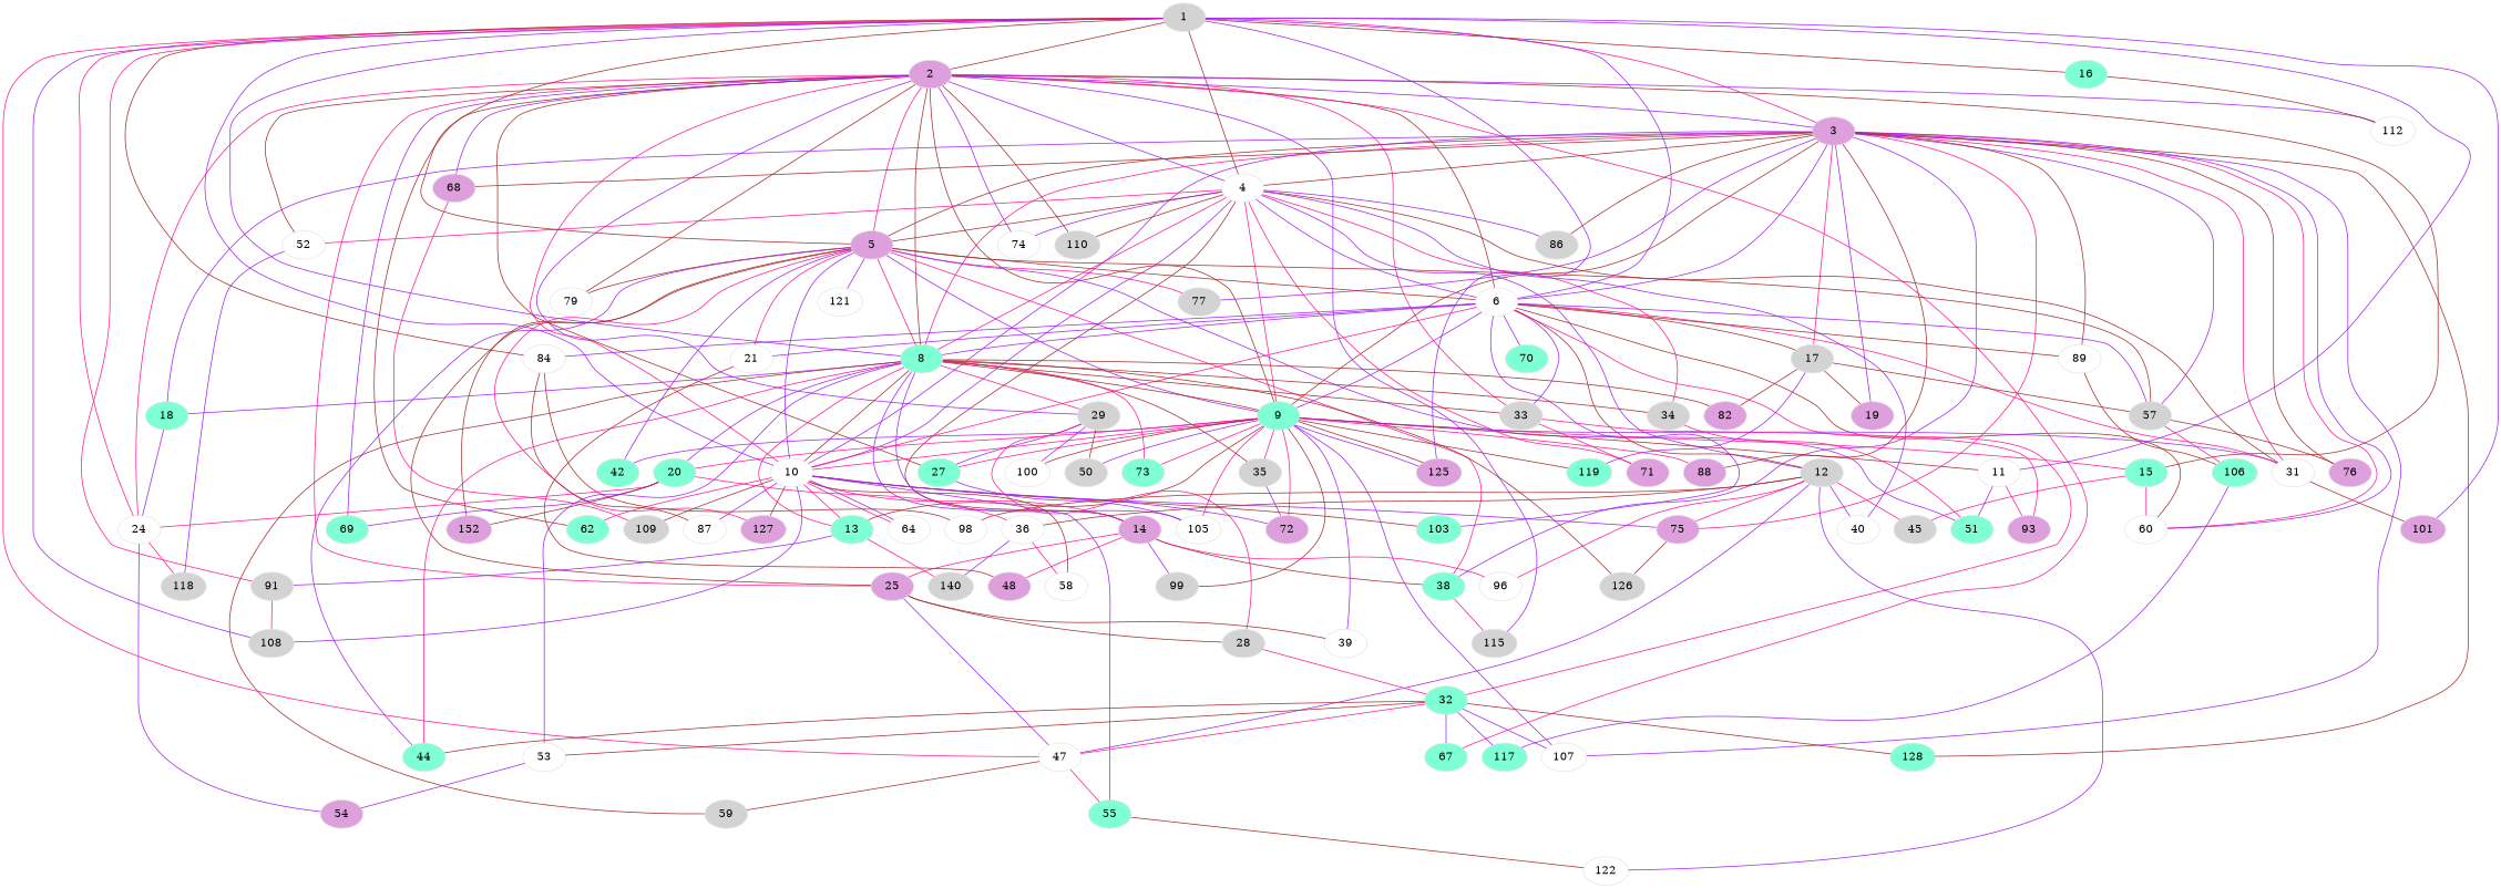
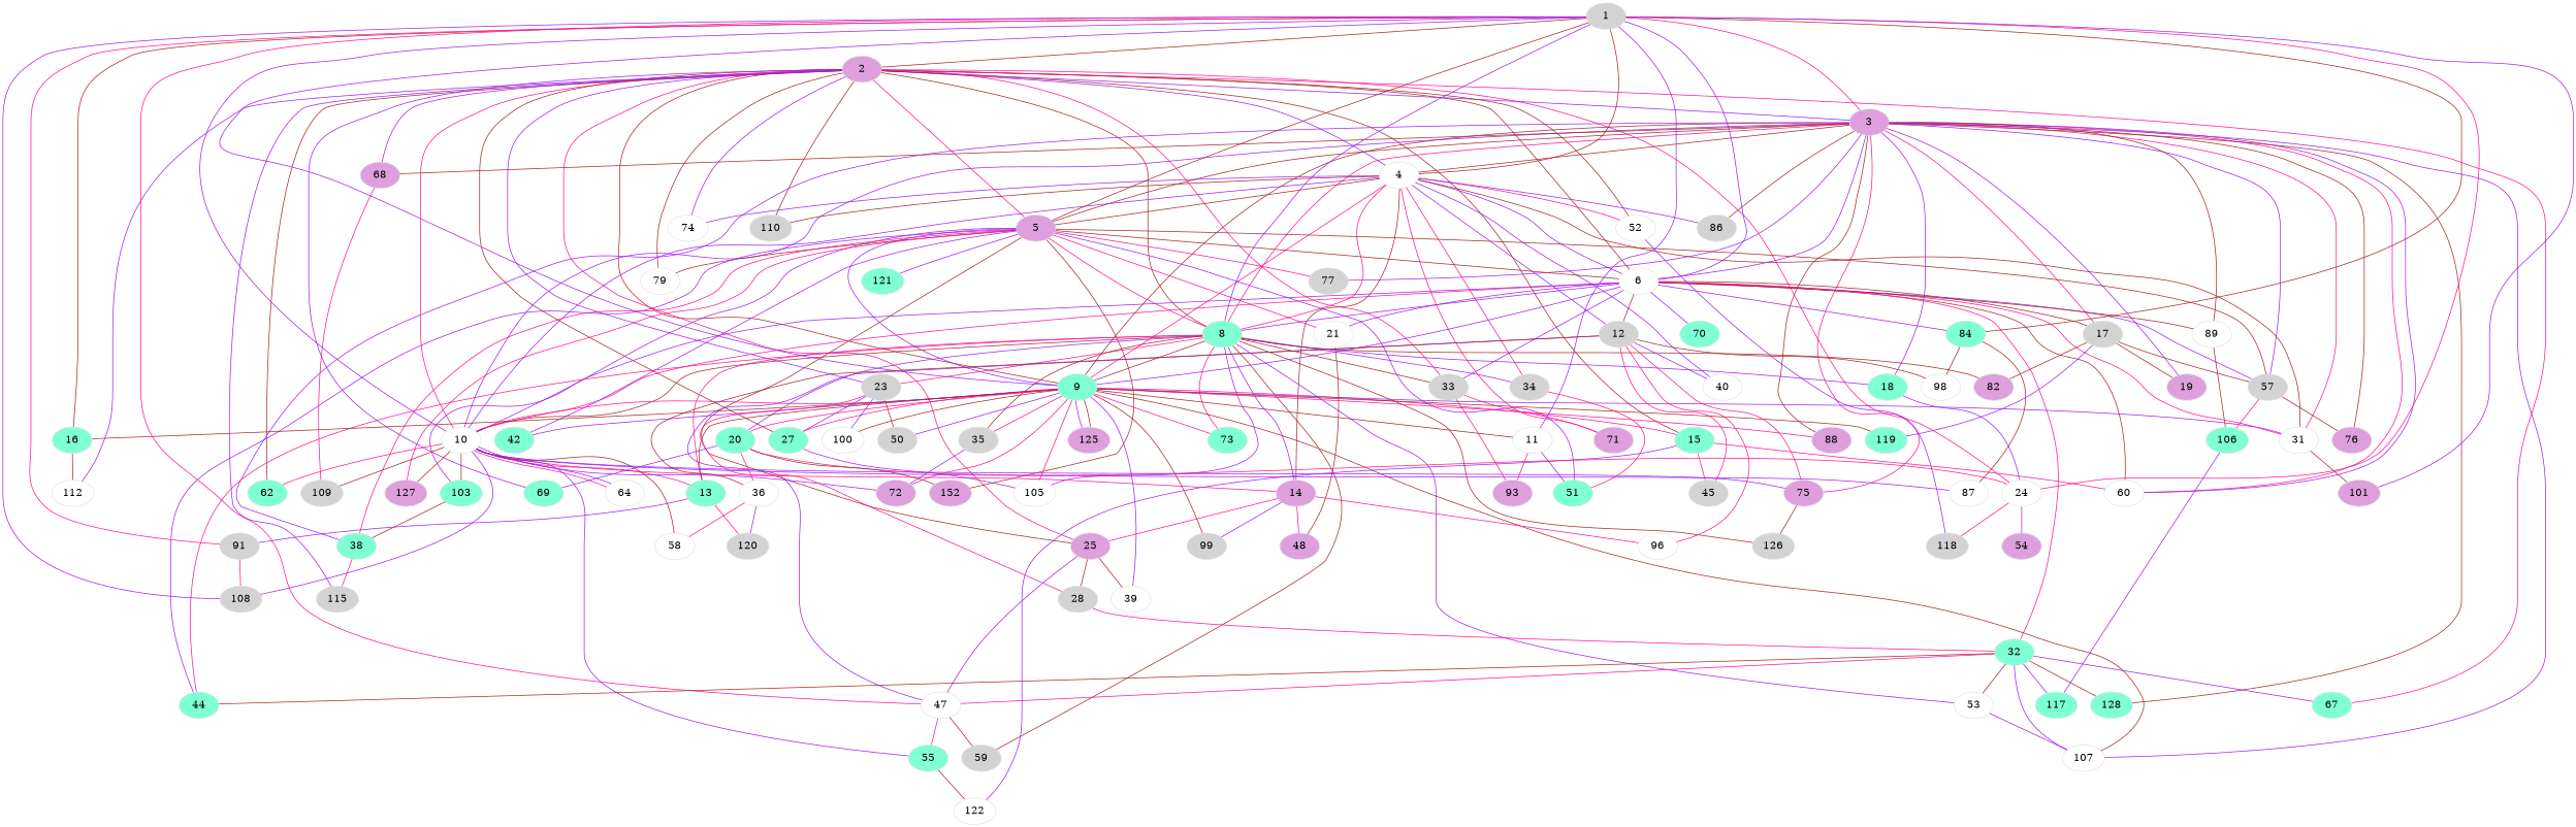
  graph {
    node [color=gray90 fillcolor=white style=filled]
    edge [color=purple]
    2 [fillcolor=plum super="+26"]
    3 [fillcolor=plum super="+81"]
    4 [super="+29"]
    5 [fillcolor=plum super="+49"]
    6 [super="+7"]
    8 [fillcolor=aquamarine super="+83"]
    9 [fillcolor=aquamarine super="+90"]
    10 [super="+114"]
    24 [super="+65"]
    15 [fillcolor=aquamarine super="+95"]
-   23 [fillcolor=lightgrey super="+61" label=29]
+   23 [fillcolor=lightgrey super="+61"]
    25 [fillcolor=plum]
    27 [fillcolor=aquamarine]
    33 [fillcolor=lightgrey super="+43"]
    52
    62 [fillcolor=aquamarine]
    67 [fillcolor=aquamarine]
    68 [fillcolor=plum]
    69 [fillcolor=aquamarine]
    74
    79
    110 [fillcolor=lightgrey]
    112
    115 [fillcolor=lightgrey]
    1 [fillcolor=lightgrey]
    11 [super="+30"]
    16 [fillcolor=aquamarine]
    47 [super="+85"]
-   84
+   84 [fillcolor=aquamarine]
    91 [fillcolor=lightgrey]
    101 [fillcolor=plum]
    108 [fillcolor=lightgrey super="+124"]
    17 [fillcolor=lightgrey super="+104"]
    18 [fillcolor=aquamarine]
    19 [fillcolor=plum]
    31 [super="+46"]
    38 [fillcolor=aquamarine super="+97"]
    57 [fillcolor=lightgrey super="+63"]
    60 [super="+116"]
    75 [fillcolor=plum super="+92"]
    76 [fillcolor=plum]
    77 [fillcolor=lightgrey]
    86 [fillcolor=lightgrey]
    88 [fillcolor=plum]
    89
    128 [fillcolor=aquamarine]
    107
    12 [fillcolor=lightgrey super="+22"]
    14 [fillcolor=plum super="+37"]
    34 [fillcolor=lightgrey]
    40
    71 [fillcolor=plum]
    21
    42 [fillcolor=aquamarine]
    44 [fillcolor=aquamarine super="+94"]
    51 [fillcolor=aquamarine super="+111"]
    n57 [fillcolor=plum label=152]
-   121
+   121 [fillcolor=aquamarine]
    127 [fillcolor=plum]
    32 [fillcolor=aquamarine super="+56"]
    70 [fillcolor=aquamarine]
    103 [fillcolor=aquamarine]
    13 [fillcolor=aquamarine super="+123"]
    20 [fillcolor=aquamarine super="+78"]
    35 [fillcolor=lightgrey]
    53
    59 [fillcolor=lightgrey]
    73 [fillcolor=aquamarine]
    82 [fillcolor=plum]
    105 [super="+113"]
    126 [fillcolor=lightgrey]
    39
    50 [fillcolor=lightgrey]
    72 [fillcolor=plum]
    99 [fillcolor=lightgrey]
    100
    119 [fillcolor=aquamarine]
    125 [fillcolor=plum]
    55 [fillcolor=aquamarine]
    58
    64
    87
    109 [fillcolor=lightgrey]
    93 [fillcolor=plum]
    54 [fillcolor=plum]
    118 [fillcolor=lightgrey]
    98
    45 [fillcolor=lightgrey]
    122
    28 [fillcolor=lightgrey super="+66"]
    117 [fillcolor=aquamarine]
    106 [fillcolor=aquamarine]
    36
    96
    48 [fillcolor=plum]
-   120 [fillcolor=lightgrey label=140]
+   120 [fillcolor=lightgrey]
    2 -- 3
    2 -- 4
    2 -- 5 [color=deeppink]
    2 -- 6 [color=brown weight=2]
    2 -- 8 [color=brown weight=2]
    2 -- 9 [color=brown]
    2 -- 10 [color=deeppink]
    2 -- 24 [color=deeppink]
    2 -- 15 [color=brown]
    2 -- 23
    2 -- 25 [color=deeppink]
    2 -- 27 [color=brown]
    2 -- 33 [color=deeppink]
    2 -- 52 [color=brown]
    2 -- 62 [color=brown]
    2 -- 67 [color=deeppink]
    2 -- 68
    2 -- 69
    2 -- 74
    2 -- 79 [color=brown]
    2 -- 110 [color=brown]
    2 -- 112
    2 -- 115
    3 -- 4 [color=brown]
    3 -- 5 [color=brown]
    3 -- 6 [weight=2]
    3 -- 8 [color=deeppink]
    3 -- 9 [color=brown]
    3 -- 10
    3 -- 68 [color=brown]
    3 -- 17 [color=deeppink]
    3 -- 18
    3 -- 19
    3 -- 31 [color=deeppink]
    3 -- 38
    3 -- 57 [weight=2]
    3 -- 60 [color=deeppink]
    3 -- 60
    3 -- 75 [color=deeppink]
    3 -- 76 [color=brown]
    3 -- 77
    3 -- 86 [color=brown]
    3 -- 88 [color=brown]
    3 -- 89 [color=brown]
    3 -- 128 [color=brown]
    3 -- 107
    4 -- 5 [color=brown weight=2]
    4 -- 6 [weight=2]
    4 -- 8 [color=deeppink weight=2]
    4 -- 9 [color=deeppink]
    4 -- 10
    4 -- 52 [color=deeppink]
    4 -- 74
    4 -- 110 [color=brown]
    4 -- 31 [color=brown]
    4 -- 86
    4 -- 12
    4 -- 14 [color=brown]
    4 -- 34 [color=deeppink]
    4 -- 40
    4 -- 71 [color=deeppink]
    5 -- 6 [color=brown weight=2]
    5 -- 8 [color=deeppink]
    5 -- 9
    5 -- 10
    5 -- 25 [color=brown]
    5 -- 79 [color=brown]
    5 -- 38 [color=deeppink]
    5 -- 57 [color=brown]
    5 -- 77 [color=deeppink]
    5 -- 21 [color=deeppink]
    5 -- 42
    5 -- 44
    5 -- 51
    5 -- n57 [color=brown]
    5 -- 121 [weight=2]
    5 -- 127 [color=deeppink]
    6 -- 8 [weight=2]
    6 -- 9 [weight=2]
    6 -- 10 [color=deeppink weight=2]
    6 -- 33
    6 -- 84
    6 -- 17 [color=brown]
    6 -- 31 [color=deeppink]
    6 -- 57
    6 -- 60 [color=brown]
    6 -- 89 [color=brown]
    6 -- 12 [color=brown weight=2]
    6 -- 21
    6 -- 32 [color=deeppink]
    6 -- 70
    6 -- 103
    8 -- 9 [color=brown]
    8 -- 10 [color=brown]
    8 -- 23 [color=deeppink]
    8 -- 33 [color=brown]
    8 -- 18
    8 -- 14
-   8 -- 34 [color=brown]
+   8 -- 34
    8 -- 44 [color=deeppink]
    8 -- 13 [color=deeppink]
    8 -- 20
    8 -- 35 [color=brown]
    8 -- 53
    8 -- 59 [color=brown]
    8 -- 73 [color=deeppink]
    8 -- 82 [color=brown]
    8 -- 105
    8 -- 126 [color=brown]
    9 -- 10 [color=deeppink]
    9 -- 15 [color=deeppink]
    9 -- 27 [color=deeppink]
    9 -- 11 [color=brown]
+   9 -- 16 [color=brown]
    9 -- 31
    9 -- 88 [color=deeppink]
-   9 -- 107
+   9 -- 107 [color=brown]
    9 -- 42
    9 -- 13 [color=brown]
    9 -- 20 [color=deeppink]
    9 -- 35 [color=deeppink]
    9 -- 73 [color=deeppink]
    9 -- 105 [color=deeppink]
    9 -- 39
    9 -- 50
    9 -- 72 [color=deeppink]
    9 -- 99 [color=brown]
    9 -- 100 [color=brown]
    9 -- 119 [color=brown]
    9 -- 125
    9 -- 125 [color=brown]
    10 -- 62 [color=deeppink]
    10 -- 108
    10 -- 75
    10 -- 14 [color=deeppink]
    10 -- 127 [color=brown]
    10 -- 103 [color=brown]
    10 -- 13 [color=deeppink]
    10 -- 72
    10 -- 55
    10 -- 58 [color=brown]
    10 -- 64 [color=deeppink]
    10 -- 64
    10 -- 87
    10 -- 109 [color=brown]
    24 -- 54
    24 -- 118 [color=deeppink]
    15 -- 60 [color=deeppink]
    15 -- 45 [color=deeppink]
-   12 -- 122
+   15 -- 122
    23 -- 27
    23 -- 50 [color=brown]
    23 -- 100
    23 -- 28 [color=deeppink]
    25 -- 47
    25 -- 39 [color=brown]
    25 -- 28 [color=brown]
    27 -- 105
    33 -- 71 [color=deeppink]
    33 -- 93 [color=deeppink]
    52 -- 118
    68 -- 109 [color=deeppink]
    1 -- 2 [color=brown]
    1 -- 3 [color=deeppink]
    1 -- 4 [color=brown]
    1 -- 5 [color=brown]
    1 -- 6 [weight=2]
    1 -- 8
-   1 -- 125
+   1 -- 9
    1 -- 10
    1 -- 24 [color=deeppink]
    1 -- 11 [weight=2]
    1 -- 16 [color=brown]
    1 -- 47 [color=deeppink]
    1 -- 84 [color=brown]
    1 -- 91 [color=deeppink]
    1 -- 101
    1 -- 108
    11 -- 51
    11 -- 93 [color=deeppink]
    16 -- 112 [color=brown]
    47 -- 59 [color=brown]
    47 -- 55 [color=deeppink]
    84 -- 87 [color=brown]
    84 -- 98 [color=brown]
    91 -- 108 [color=deeppink]
    17 -- 19 [color=brown]
    17 -- 57 [color=brown]
    17 -- 82 [color=brown]
    17 -- 119
    18 -- 24
    31 -- 101 [color=brown]
    38 -- 115 [color=deeppink]
    57 -- 76 [color=brown]
    57 -- 106 [color=deeppink]
    75 -- 126 [color=brown]
    89 -- 106 [color=brown]
    12 -- 47
    12 -- 75 [color=deeppink]
    12 -- 40
    12 -- 98 [color=brown]
    12 -- 45 [color=deeppink]
    12 -- 36 [color=brown]
    12 -- 96 [color=deeppink]
    14 -- 25 [color=deeppink]
-   14 -- 38 [color=brown]
+   103 -- 38 [color=brown]
    14 -- 99
    14 -- 96 [color=deeppink]
    14 -- 48 [color=deeppink]
    34 -- 51 [color=deeppink]
    21 -- 48 [color=brown]
    32 -- 67
    32 -- 47 [color=deeppink]
    32 -- 128 [color=brown]
    32 -- 107
    32 -- 44 [color=brown]
    32 -- 53 [color=brown]
    32 -- 117
    13 -- 91
    13 -- 120 [color=deeppink]
    20 -- 24 [color=deeppink]
    20 -- 69
    20 -- n57 [color=brown]
    20 -- 36 [color=deeppink]
    35 -- 72
-   53 -- 54
+   53 -- 107
    55 -- 122 [color=brown]
    28 -- 32 [color=deeppink]
    106 -- 117
    36 -- 58 [color=deeppink]
    36 -- 120
  }
